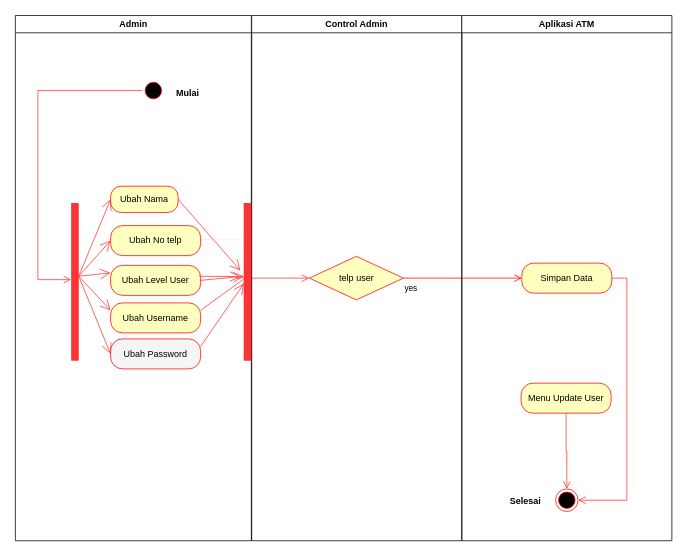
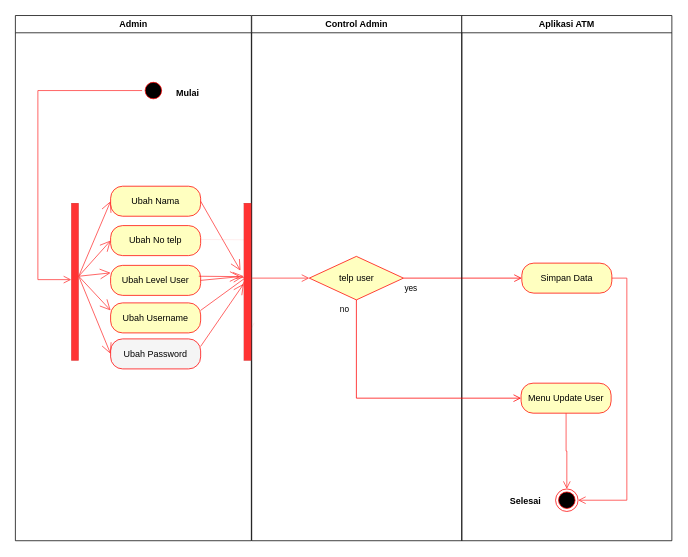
  <mxCell id="0" />
  <mxCell id="1" parent="0" />
  <mxCell id="2" value="Admin" style="swimlane;whiteSpace=wrap" vertex="1" parent="1"><mxGeometry x="20" y="20" width="314.5" height="700" as="geometry" /></mxCell>
  <mxCell id="3" style="edgeStyle=orthogonalEdgeStyle;rounded=0;orthogonalLoop=1;jettySize=auto;html=1;exitX=0;exitY=0.5;exitDx=0;exitDy=0;strokeColor=#FF3333;strokeWidth=1;endArrow=open;endFill=0;endSize=8;" edge="1" parent="2" source="4" target="12"><mxGeometry relative="1" as="geometry"><Array as="points"><mxPoint x="30" y="100" /><mxPoint x="30" y="352" /></Array></mxGeometry></mxCell>
  <mxCell id="4" value="" style="ellipse;shape=startState;fillColor=#000000;strokeColor=#ff0000;" vertex="1" parent="2"><mxGeometry x="168.93" y="85" width="30" height="30" as="geometry" /></mxCell>
  <mxCell id="5" value="Mulai" style="text;align=center;fontStyle=1;verticalAlign=middle;spacingLeft=3;spacingRight=3;strokeColor=none;rotatable=0;points=[[0,0.5],[1,0.5]];portConstraint=eastwest;" vertex="1" parent="2"><mxGeometry x="190" y="90" width="80" height="26" as="geometry" /></mxCell>
- <mxCell id="6" value="Ubah Nama" style="rounded=1;whiteSpace=wrap;html=1;arcSize=40;fontColor=#000000;fillColor=#ffffc0;strokeColor=#ff0000;" vertex="1" parent="2"><mxGeometry x="126.93" y="227.5" width="90" height="35" as="geometry" /></mxCell>
+ <mxCell id="6" value="Ubah Nama" style="rounded=1;whiteSpace=wrap;html=1;arcSize=40;fontColor=#000000;fillColor=#ffffc0;strokeColor=#ff0000;" vertex="1" parent="2"><mxGeometry x="126.93" y="227.5" width="120" height="40" as="geometry" /></mxCell>
  <mxCell id="7" value="Ubah No telp" style="rounded=1;whiteSpace=wrap;html=1;arcSize=40;fontColor=#000000;fillColor=#ffffc0;strokeColor=#ff0000;" vertex="1" parent="2"><mxGeometry x="126.93" y="280" width="120" height="40" as="geometry" /></mxCell>
  <mxCell id="8" value="Ubah Level User" style="rounded=1;whiteSpace=wrap;html=1;arcSize=40;fontColor=#000000;fillColor=#ffffc0;strokeColor=#ff0000;" vertex="1" parent="2"><mxGeometry x="126.93" y="333" width="120" height="40" as="geometry" /></mxCell>
  <mxCell id="9" value="Ubah Username" style="rounded=1;whiteSpace=wrap;html=1;arcSize=40;fontColor=#000000;fillColor=#ffffc0;strokeColor=#ff0000;" vertex="1" parent="2"><mxGeometry x="126.93" y="383" width="120" height="40" as="geometry" /></mxCell>
  <mxCell id="10" value="Ubah Password" style="rounded=1;whiteSpace=wrap;html=1;arcSize=40;fontColor=#000000;fillColor=#f5f5f5;strokeColor=#ff0000;" vertex="1" parent="2"><mxGeometry x="126.93" y="431" width="120" height="40" as="geometry" /></mxCell>
  <mxCell id="11" style="edgeStyle=orthogonalEdgeStyle;rounded=0;orthogonalLoop=1;jettySize=auto;html=1;exitX=0.5;exitY=1;exitDx=0;exitDy=0;strokeColor=#FF3333;strokeWidth=1;endArrow=open;endFill=0;endSize=8;" edge="1" parent="2"><mxGeometry relative="1" as="geometry"><mxPoint x="186.93" y="217.5" as="sourcePoint" /><mxPoint x="186.93" y="217.5" as="targetPoint" /></mxGeometry></mxCell>
  <mxCell id="12" value="" style="html=1;points=[];perimeter=orthogonalPerimeter;fillColor=#FF3333;strokeWidth=0;" vertex="1" parent="2"><mxGeometry x="74.43" y="250" width="10" height="210" as="geometry" /></mxCell>
  <mxCell id="13" value="Control Admin" style="swimlane;whiteSpace=wrap" vertex="1" parent="1"><mxGeometry x="335" y="20" width="280" height="700" as="geometry" /></mxCell>
  <mxCell id="14" value="telp user" style="rhombus;whiteSpace=wrap;html=1;fillColor=#ffffc0;strokeColor=#ff0000;strokeWidth=1;" vertex="1" parent="13"><mxGeometry x="76.75" y="321" width="125.5" height="58" as="geometry" /></mxCell>
  <mxCell id="15" value="" style="endArrow=open;endFill=1;endSize=12;html=1;rounded=0;strokeColor=#FF3333;strokeWidth=1;" edge="1" parent="13"><mxGeometry width="160" relative="1" as="geometry"><mxPoint x="-70.57" y="347.5" as="sourcePoint" /><mxPoint x="-15" y="348" as="targetPoint" /></mxGeometry></mxCell>
  <mxCell id="16" style="edgeStyle=orthogonalEdgeStyle;rounded=0;orthogonalLoop=1;jettySize=auto;html=1;exitX=0;exitY=0.5;exitDx=0;exitDy=0;entryX=0;entryY=0.5;entryDx=0;entryDy=0;strokeColor=#FF3333;strokeWidth=1;endArrow=open;endFill=0;endSize=8;" edge="1" parent="13" source="13" target="14"><mxGeometry relative="1" as="geometry" /></mxCell>
  <mxCell id="17" value="yes" style="edgeStyle=orthogonalEdgeStyle;html=1;align=left;verticalAlign=top;endArrow=open;endSize=8;strokeColor=#ff0000;rounded=0;exitX=1;exitY=0.5;exitDx=0;exitDy=0;entryX=0;entryY=0.5;entryDx=0;entryDy=0;" edge="1" parent="1" source="14" target="23"><mxGeometry x="-1" relative="1" as="geometry"><mxPoint x="670" y="609" as="targetPoint" /></mxGeometry></mxCell>
  <mxCell id="18" value="" style="edgeStyle=orthogonalEdgeStyle;html=1;verticalAlign=bottom;endArrow=open;endSize=8;strokeColor=#ff0000;rounded=0;strokeWidth=0;" edge="1" parent="1"><mxGeometry relative="1" as="geometry"><mxPoint x="334.43" y="437.5" as="targetPoint" /><mxPoint x="266.93" y="318.5" as="sourcePoint" /></mxGeometry></mxCell>
  <mxCell id="19" value="Aplikasi ATM" style="swimlane;whiteSpace=wrap" vertex="1" parent="1"><mxGeometry x="615" y="20" width="280" height="700" as="geometry" /></mxCell>
  <mxCell id="20" value="" style="ellipse;html=1;shape=endState;fillColor=#000000;strokeColor=#ff0000;strokeWidth=1;" vertex="1" parent="19"><mxGeometry x="125" y="631" width="30" height="30" as="geometry" /></mxCell>
  <mxCell id="21" value="Selesai" style="text;align=center;fontStyle=1;verticalAlign=middle;spacingLeft=3;spacingRight=3;strokeColor=none;rotatable=0;points=[[0,0.5],[1,0.5]];portConstraint=eastwest;" vertex="1" parent="19"><mxGeometry x="45" y="633" width="80" height="26" as="geometry" /></mxCell>
  <mxCell id="22" style="edgeStyle=orthogonalEdgeStyle;rounded=0;orthogonalLoop=1;jettySize=auto;html=1;exitX=1;exitY=0.5;exitDx=0;exitDy=0;entryX=1;entryY=0.5;entryDx=0;entryDy=0;strokeColor=#FF3333;strokeWidth=1;endArrow=open;endFill=0;endSize=8;" edge="1" parent="19" source="23" target="20"><mxGeometry relative="1" as="geometry" /></mxCell>
  <mxCell id="23" value="Simpan Data" style="rounded=1;whiteSpace=wrap;html=1;arcSize=40;fontColor=#000000;fillColor=#ffffc0;strokeColor=#ff0000;strokeWidth=1;" vertex="1" parent="19"><mxGeometry x="80" y="330" width="120" height="40" as="geometry" /></mxCell>
  <mxCell id="24" style="edgeStyle=orthogonalEdgeStyle;rounded=0;orthogonalLoop=1;jettySize=auto;html=1;exitX=0.5;exitY=1;exitDx=0;exitDy=0;entryX=0.5;entryY=0;entryDx=0;entryDy=0;strokeColor=#FF3333;strokeWidth=1;endArrow=open;endFill=0;endSize=8;" edge="1" parent="19" source="25" target="20"><mxGeometry relative="1" as="geometry" /></mxCell>
  <mxCell id="25" value="Menu Update User" style="rounded=1;whiteSpace=wrap;html=1;arcSize=40;fontColor=#000000;fillColor=#ffffc0;strokeColor=#ff0000;strokeWidth=1;" vertex="1" parent="19"><mxGeometry x="79" y="490" width="120" height="40" as="geometry" /></mxCell>
  <mxCell id="26" value="" style="html=1;points=[];perimeter=orthogonalPerimeter;fillColor=#FF3333;strokeWidth=0;" vertex="1" parent="1"><mxGeometry x="324.43" y="270" width="10" height="210" as="geometry" /></mxCell>
  <mxCell id="27" value="" style="endArrow=open;endFill=1;endSize=12;html=1;rounded=0;strokeColor=#FF3333;strokeWidth=1;entryX=0;entryY=0.5;entryDx=0;entryDy=0;" edge="1" parent="1" target="6"><mxGeometry width="160" relative="1" as="geometry"><mxPoint x="104.43" y="367.5" as="sourcePoint" /><mxPoint x="154.43" y="227.5" as="targetPoint" /></mxGeometry></mxCell>
  <mxCell id="28" value="" style="endArrow=open;endFill=1;endSize=12;html=1;rounded=0;strokeColor=#FF3333;strokeWidth=1;entryX=0;entryY=0.5;entryDx=0;entryDy=0;" edge="1" parent="1" target="7"><mxGeometry width="160" relative="1" as="geometry"><mxPoint x="104.43" y="367.5" as="sourcePoint" /><mxPoint x="156.93" y="328.5" as="targetPoint" /></mxGeometry></mxCell>
  <mxCell id="29" value="" style="endArrow=open;endFill=1;endSize=12;html=1;rounded=0;strokeColor=#FF3333;strokeWidth=1;entryX=0;entryY=0.25;entryDx=0;entryDy=0;" edge="1" parent="1" target="8"><mxGeometry width="160" relative="1" as="geometry"><mxPoint x="104.43" y="367.5" as="sourcePoint" /><mxPoint x="156.93" y="381.5" as="targetPoint" /></mxGeometry></mxCell>
  <mxCell id="30" value="" style="endArrow=open;endFill=1;endSize=12;html=1;rounded=0;strokeColor=#FF3333;strokeWidth=1;entryX=0;entryY=0.25;entryDx=0;entryDy=0;" edge="1" parent="1" target="9"><mxGeometry width="160" relative="1" as="geometry"><mxPoint x="104.43" y="367.5" as="sourcePoint" /><mxPoint x="156.93" y="424.5" as="targetPoint" /></mxGeometry></mxCell>
  <mxCell id="31" value="" style="endArrow=open;endFill=1;endSize=12;html=1;rounded=0;strokeColor=#FF3333;strokeWidth=1;entryX=0;entryY=0.5;entryDx=0;entryDy=0;" edge="1" parent="1" target="10"><mxGeometry width="160" relative="1" as="geometry"><mxPoint x="104.43" y="367.5" as="sourcePoint" /><mxPoint x="144.43" y="517.5" as="targetPoint" /></mxGeometry></mxCell>
  <mxCell id="32" value="" style="endArrow=open;endFill=1;endSize=12;html=1;rounded=0;strokeColor=#FF3333;strokeWidth=1;exitX=1;exitY=0.5;exitDx=0;exitDy=0;" edge="1" parent="1" source="6"><mxGeometry width="160" relative="1" as="geometry"><mxPoint x="276.93" y="227.5" as="sourcePoint" /><mxPoint x="320" y="360" as="targetPoint" /></mxGeometry></mxCell>
  <mxCell id="33" value="" style="endArrow=open;endFill=1;endSize=12;html=1;rounded=0;strokeColor=#FF3333;strokeWidth=1;exitX=1;exitY=0.5;exitDx=0;exitDy=0;" edge="1" parent="1" source="8"><mxGeometry width="160" relative="1" as="geometry"><mxPoint x="296.93" y="247.5" as="sourcePoint" /><mxPoint x="324.43" y="367.5" as="targetPoint" /></mxGeometry></mxCell>
  <mxCell id="34" value="" style="endArrow=open;endFill=1;endSize=12;html=1;rounded=0;strokeColor=#FF3333;strokeWidth=1;exitX=1;exitY=0.25;exitDx=0;exitDy=0;" edge="1" parent="1" source="9"><mxGeometry width="160" relative="1" as="geometry"><mxPoint x="306.93" y="257.5" as="sourcePoint" /><mxPoint x="329.43" y="367.5" as="targetPoint" /></mxGeometry></mxCell>
  <mxCell id="35" value="" style="endArrow=open;endFill=1;endSize=12;html=1;rounded=0;strokeColor=#FF3333;strokeWidth=1;exitX=1;exitY=0.25;exitDx=0;exitDy=0;" edge="1" parent="1" source="10"><mxGeometry width="160" relative="1" as="geometry"><mxPoint x="316.93" y="267.5" as="sourcePoint" /><mxPoint x="324.43" y="377.5" as="targetPoint" /></mxGeometry></mxCell>
+ <mxCell id="36" value="no" style="edgeStyle=orthogonalEdgeStyle;html=1;align=left;verticalAlign=bottom;endArrow=open;endSize=8;strokeColor=#ff0000;rounded=0;strokeWidth=1;exitX=0.5;exitY=1;exitDx=0;exitDy=0;entryX=0;entryY=0.5;entryDx=0;entryDy=0;" edge="1" parent="1" source="14" target="25"><mxGeometry x="-0.88" y="-24" relative="1" as="geometry"><mxPoint x="565" y="470" as="targetPoint" /><mxPoint x="495" y="475" as="sourcePoint" /><mxPoint as="offset" /></mxGeometry></mxCell>
